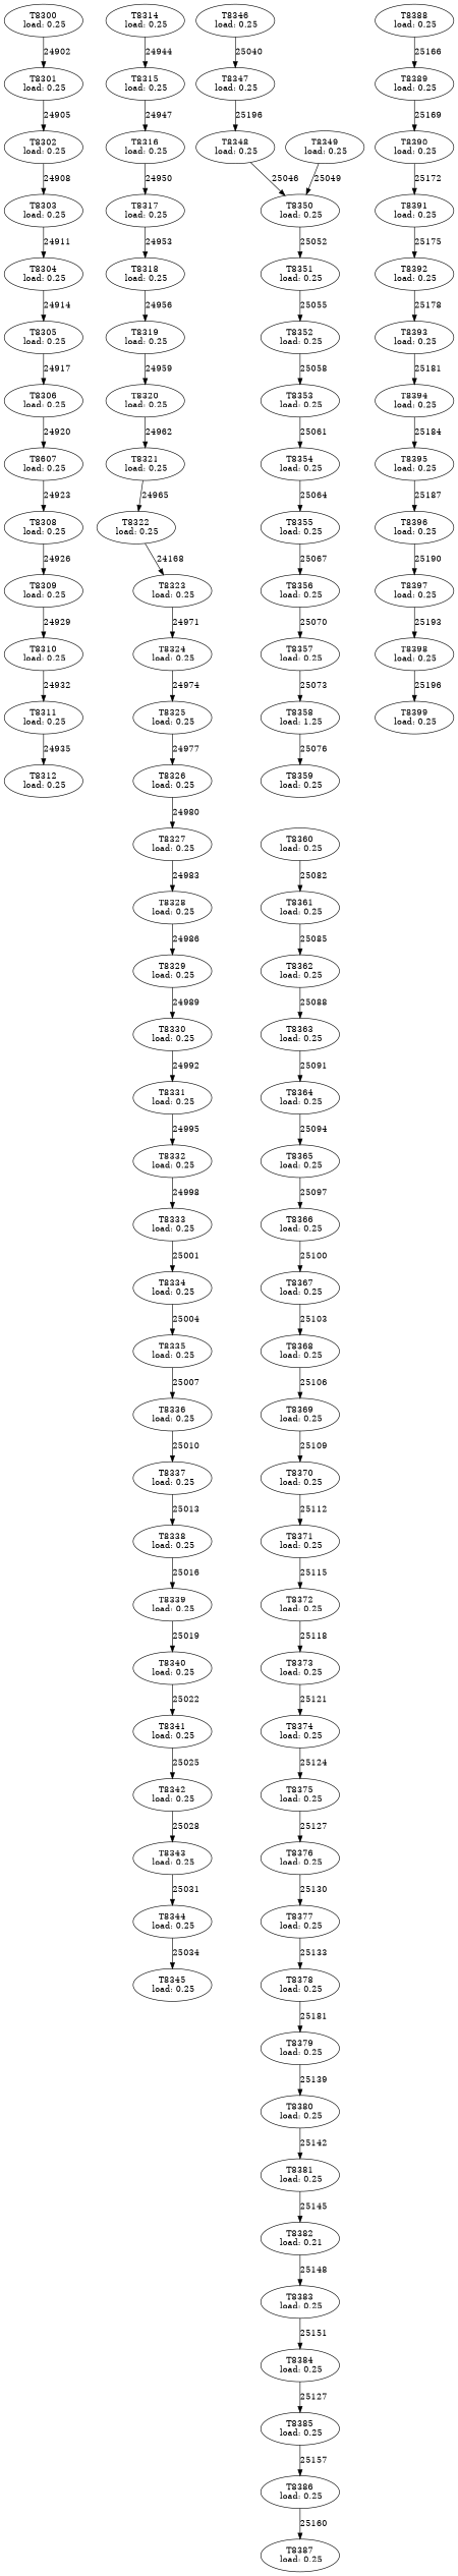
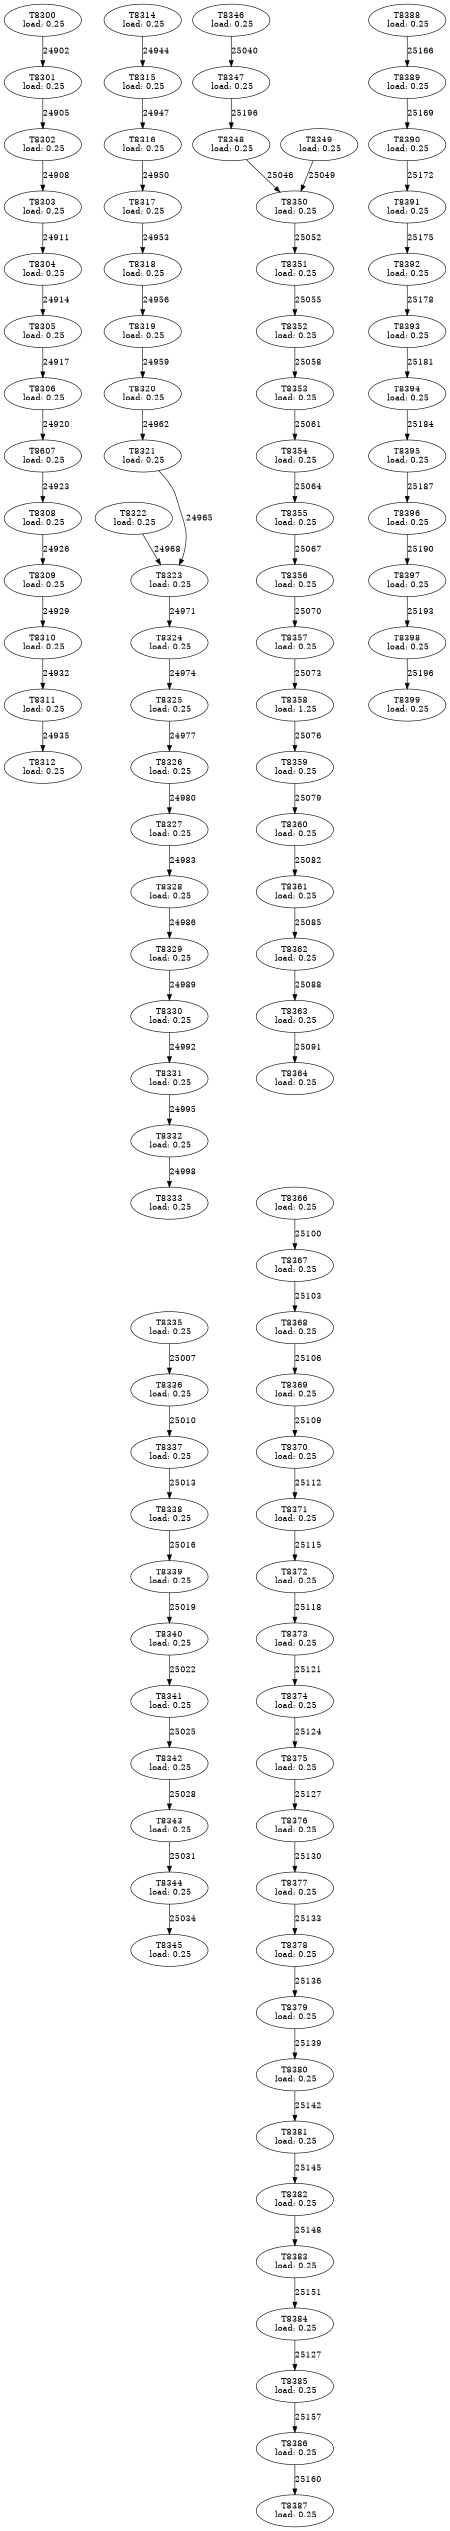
  digraph {
    n1 [label="T8300\n load: 0.25"]
    n2 [label="T8301\n load: 0.25"]
    n3 [label="T8302\n load: 0.25"]
    n4 [label="T8303\n load: 0.25"]
    n5 [label="T8304\n load: 0.25"]
    n6 [label="T8305\n load: 0.25"]
    n7 [label="T8306\n load: 0.25"]
    n8 [label="T8607\n load: 0.25"]
    n9 [label="T8308\n load: 0.25"]
    n10 [label="T8309\n load: 0.25"]
    n11 [label="T8310\n load: 0.25"]
    n12 [label="T8311\n load: 0.25"]
    n13 [label="T8312\n load: 0.25"]
    n14 [label="T8314\n load: 0.25"]
    n15 [label="T8315\n load: 0.25"]
    n16 [label="T8316\n load: 0.25"]
    n17 [label="T8317\n load: 0.25"]
    n18 [label="T8318\n load: 0.25"]
    n19 [label="T8319\n load: 0.25"]
    n20 [label="T8320\n load: 0.25"]
    n21 [label="T8321\n load: 0.25"]
    n22 [label="T8322\n load: 0.25"]
    n23 [label="T8323\n load: 0.25"]
    n24 [label="T8324\n load: 0.25"]
    n25 [label="T8325\n load: 0.25"]
    n26 [label="T8326\n load: 0.25"]
    n27 [label="T8327\n load: 0.25"]
    n28 [label="T8328\n load: 0.25"]
    n29 [label="T8329\n load: 0.25"]
    n30 [label="T8330\n load: 0.25"]
    n31 [label="T8331\n load: 0.25"]
    n32 [label="T8332\n load: 0.25"]
    n33 [label="T8333\n load: 0.25"]
-   n34 [label="T8334\n load: 0.25"]
    n35 [label="T8335\n load: 0.25"]
    n36 [label="T8336\n load: 0.25"]
    n37 [label="T8337\n load: 0.25"]
    n38 [label="T8338\n load: 0.25"]
    n39 [label="T8339\n load: 0.25"]
    n40 [label="T8340\n load: 0.25"]
    n41 [label="T8341\n load: 0.25"]
    n42 [label="T8342\n load: 0.25"]
    n43 [label="T8343\n load: 0.25"]
    n44 [label="T8344\n load: 0.25"]
    n45 [label="T8345\n load: 0.25"]
    n46 [label="T8346\n load: 0.25"]
    n47 [label="T8347\n load: 0.25"]
    n48 [label="T8348\n load: 0.25"]
    n49 [label="T8350\n load: 0.25"]
    n50 [label="T8349\n load: 0.25"]
    n51 [label="T8351\n load: 0.25"]
    n52 [label="T8352\n load: 0.25"]
    n53 [label="T8353\n load: 0.25"]
    n54 [label="T8354\n load: 0.25"]
    n55 [label="T8355\n load: 0.25"]
    n56 [label="T8356\n load: 0.25"]
    n57 [label="T8357\n load: 0.25"]
    n58 [label="T8358\n load: 1.25"]
    n59 [label="T8359\n load: 0.25"]
    n60 [label="T8360\n load: 0.25"]
    n61 [label="T8361\n load: 0.25"]
    n62 [label="T8362\n load: 0.25"]
    n63 [label="T8363\n load: 0.25"]
    n64 [label="T8364\n load: 0.25"]
-   n65 [label="T8365\n load: 0.25"]
    n66 [label="T8366\n load: 0.25"]
    n67 [label="T8367\n load: 0.25"]
    n68 [label="T8368\n load: 0.25"]
    n69 [label="T8369\n load: 0.25"]
    n70 [label="T8370\n load: 0.25"]
    n71 [label="T8371\n load: 0.25"]
    n72 [label="T8372\n load: 0.25"]
    n73 [label="T8373\n load: 0.25"]
    n74 [label="T8374\n load: 0.25"]
    n75 [label="T8375\n load: 0.25"]
    n76 [label="T8376\n load: 0.25"]
    n77 [label="T8377\n load: 0.25"]
    n78 [label="T8378\n load: 0.25"]
    n79 [label="T8379\n load: 0.25"]
    n80 [label="T8380\n load: 0.25"]
    n81 [label="T8381\n load: 0.25"]
-   n82 [label="T8382\n load: 0.21"]
+   n82 [label="T8382\n load: 0.25"]
    n83 [label="T8383\n load: 0.25"]
    n84 [label="T8384\n load: 0.25"]
    n85 [label="T8385\n load: 0.25"]
    n86 [label="T8386\n load: 0.25"]
    n87 [label="T8387\n load: 0.25"]
    n88 [label="T8388\n load: 0.25"]
    n89 [label="T8389\n load: 0.25"]
    n90 [label="T8390\n load: 0.25"]
    n91 [label="T8391\n load: 0.25"]
    n92 [label="T8392\n load: 0.25"]
    n93 [label="T8393\n load: 0.25"]
    n94 [label="T8394\n load: 0.25"]
    n95 [label="T8395\n load: 0.25"]
    n96 [label="T8396\n load: 0.25"]
    n97 [label="T8397\n load: 0.25"]
    n98 [label="T8398\n load: 0.25"]
    n99 [label="T8399\n load: 0.25"]
    n1 -> n2 [label=24902]
    n2 -> n3 [label=24905]
    n3 -> n4 [label=24908]
    n4 -> n5 [label=24911]
    n5 -> n6 [label=24914]
    n6 -> n7 [label=24917]
    n7 -> n8 [label=24920]
    n8 -> n9 [label=24923]
    n9 -> n10 [label=24926]
    n10 -> n11 [label=24929]
    n11 -> n12 [label=24932]
    n12 -> n13 [label=24935]
    n14 -> n15 [label=24944]
    n15 -> n16 [label=24947]
    n16 -> n17 [label=24950]
    n17 -> n18 [label=24953]
    n18 -> n19 [label=24956]
    n19 -> n20 [label=24959]
    n20 -> n21 [label=24962]
-   n21 -> n22 [label=24965]
-   n22 -> n23 [label=24168]
+   n21 -> n23 [label=24965]
+   n22 -> n23 [label=24968]
    n23 -> n24 [label=24971]
    n24 -> n25 [label=24974]
    n25 -> n26 [label=24977]
    n26 -> n27 [label=24980]
    n27 -> n28 [label=24983]
    n28 -> n29 [label=24986]
    n29 -> n30 [label=24989]
    n30 -> n31 [label=24992]
    n31 -> n32 [label=24995]
    n32 -> n33 [label=24998]
-   n33 -> n34 [label=25001]
-   n34 -> n35 [label=25004]
    n35 -> n36 [label=25007]
    n36 -> n37 [label=25010]
    n37 -> n38 [label=25013]
    n38 -> n39 [label=25016]
    n39 -> n40 [label=25019]
    n40 -> n41 [label=25022]
    n41 -> n42 [label=25025]
    n42 -> n43 [label=25028]
    n43 -> n44 [label=25031]
    n44 -> n45 [label=25034]
    n46 -> n47 [label=25040]
    n47 -> n48 [label=25196]
    n48 -> n49 [label=25046]
    n49 -> n51 [label=25052]
    n50 -> n49 [label=25049]
    n51 -> n52 [label=25055]
    n52 -> n53 [label=25058]
    n53 -> n54 [label=25061]
    n54 -> n55 [label=25064]
    n55 -> n56 [label=25067]
    n56 -> n57 [label=25070]
    n57 -> n58 [label=25073]
    n58 -> n59 [label=25076]
+   n59 -> n60 [label=25079]
    n60 -> n61 [label=25082]
    n61 -> n62 [label=25085]
    n62 -> n63 [label=25088]
    n63 -> n64 [label=25091]
-   n64 -> n65 [label=25094]
-   n65 -> n66 [label=25097]
    n66 -> n67 [label=25100]
    n67 -> n68 [label=25103]
    n68 -> n69 [label=25106]
    n69 -> n70 [label=25109]
    n70 -> n71 [label=25112]
    n71 -> n72 [label=25115]
    n72 -> n73 [label=25118]
    n73 -> n74 [label=25121]
    n74 -> n75 [label=25124]
    n75 -> n76 [label=25127]
    n76 -> n77 [label=25130]
    n77 -> n78 [label=25133]
-   n78 -> n79 [label=25181]
+   n78 -> n79 [label=25136]
    n79 -> n80 [label=25139]
    n80 -> n81 [label=25142]
    n81 -> n82 [label=25145]
    n82 -> n83 [label=25148]
    n83 -> n84 [label=25151]
    n84 -> n85 [label=25127]
    n85 -> n86 [label=25157]
    n86 -> n87 [label=25160]
    n88 -> n89 [label=25166]
    n89 -> n90 [label=25169]
    n90 -> n91 [label=25172]
    n91 -> n92 [label=25175]
    n92 -> n93 [label=25178]
    n93 -> n94 [label=25181]
    n94 -> n95 [label=25184]
    n95 -> n96 [label=25187]
    n96 -> n97 [label=25190]
    n97 -> n98 [label=25193]
    n98 -> n99 [label=25196]
  }
